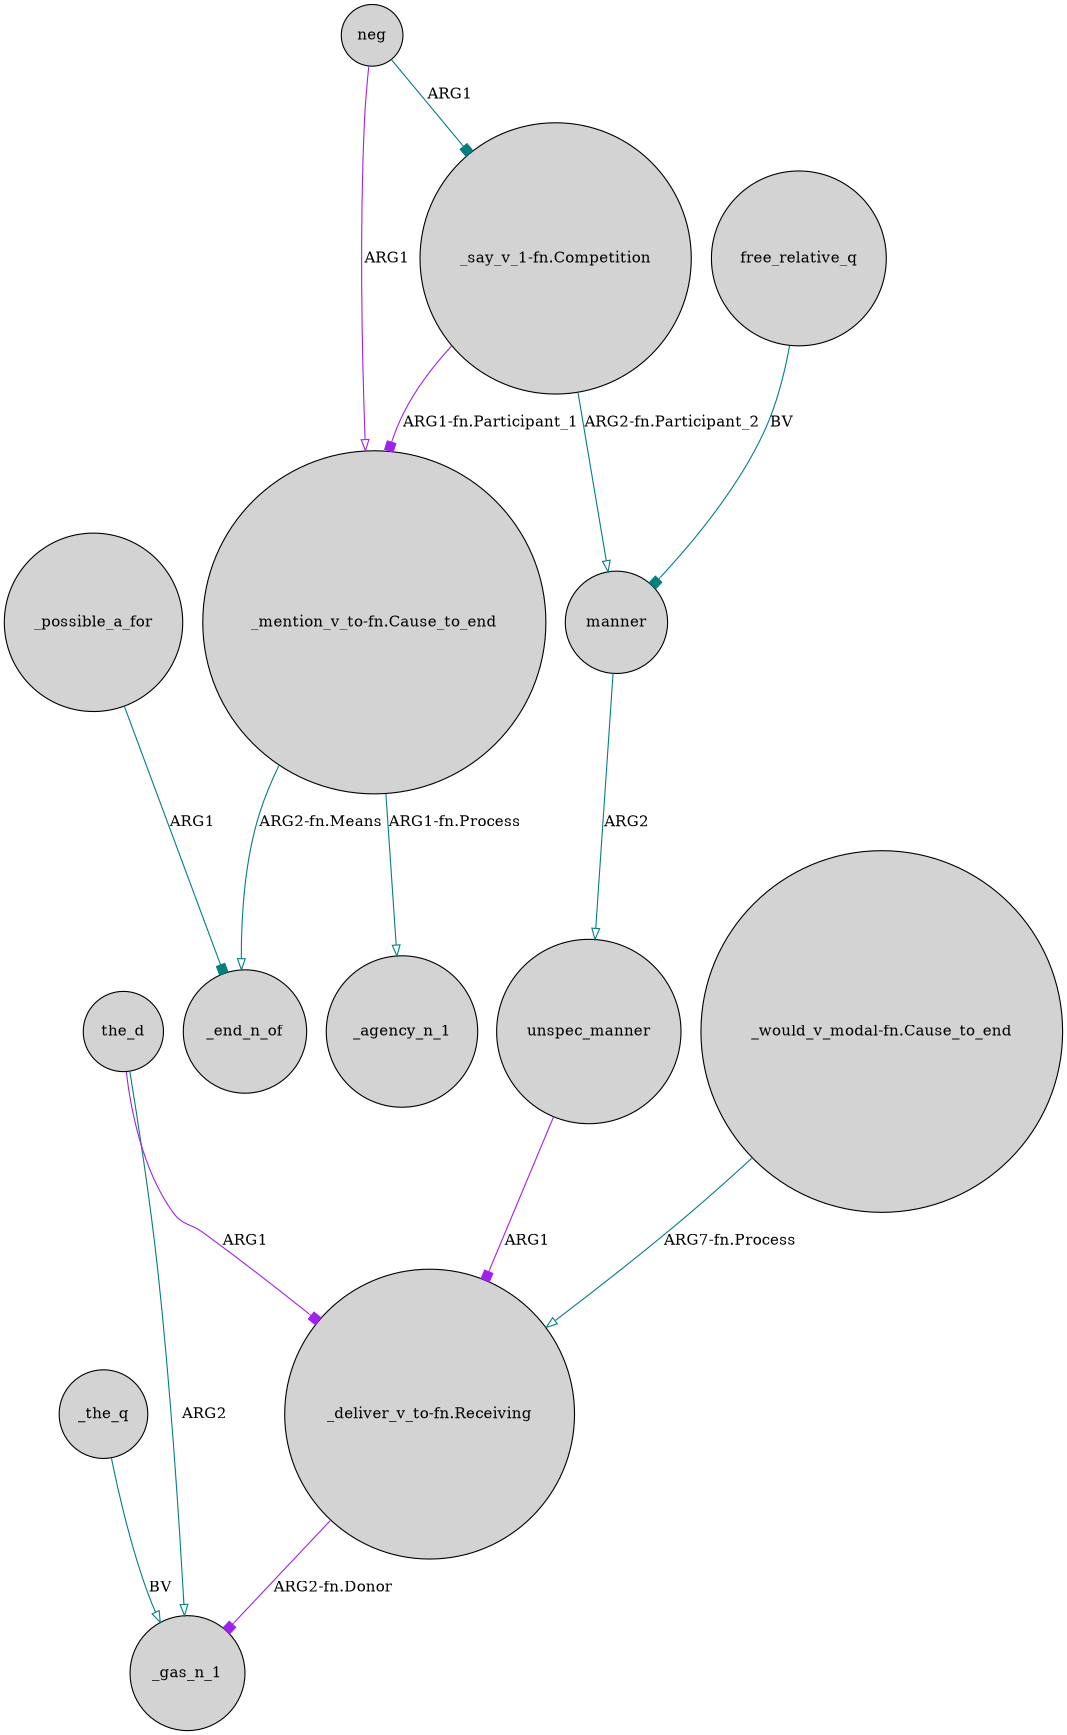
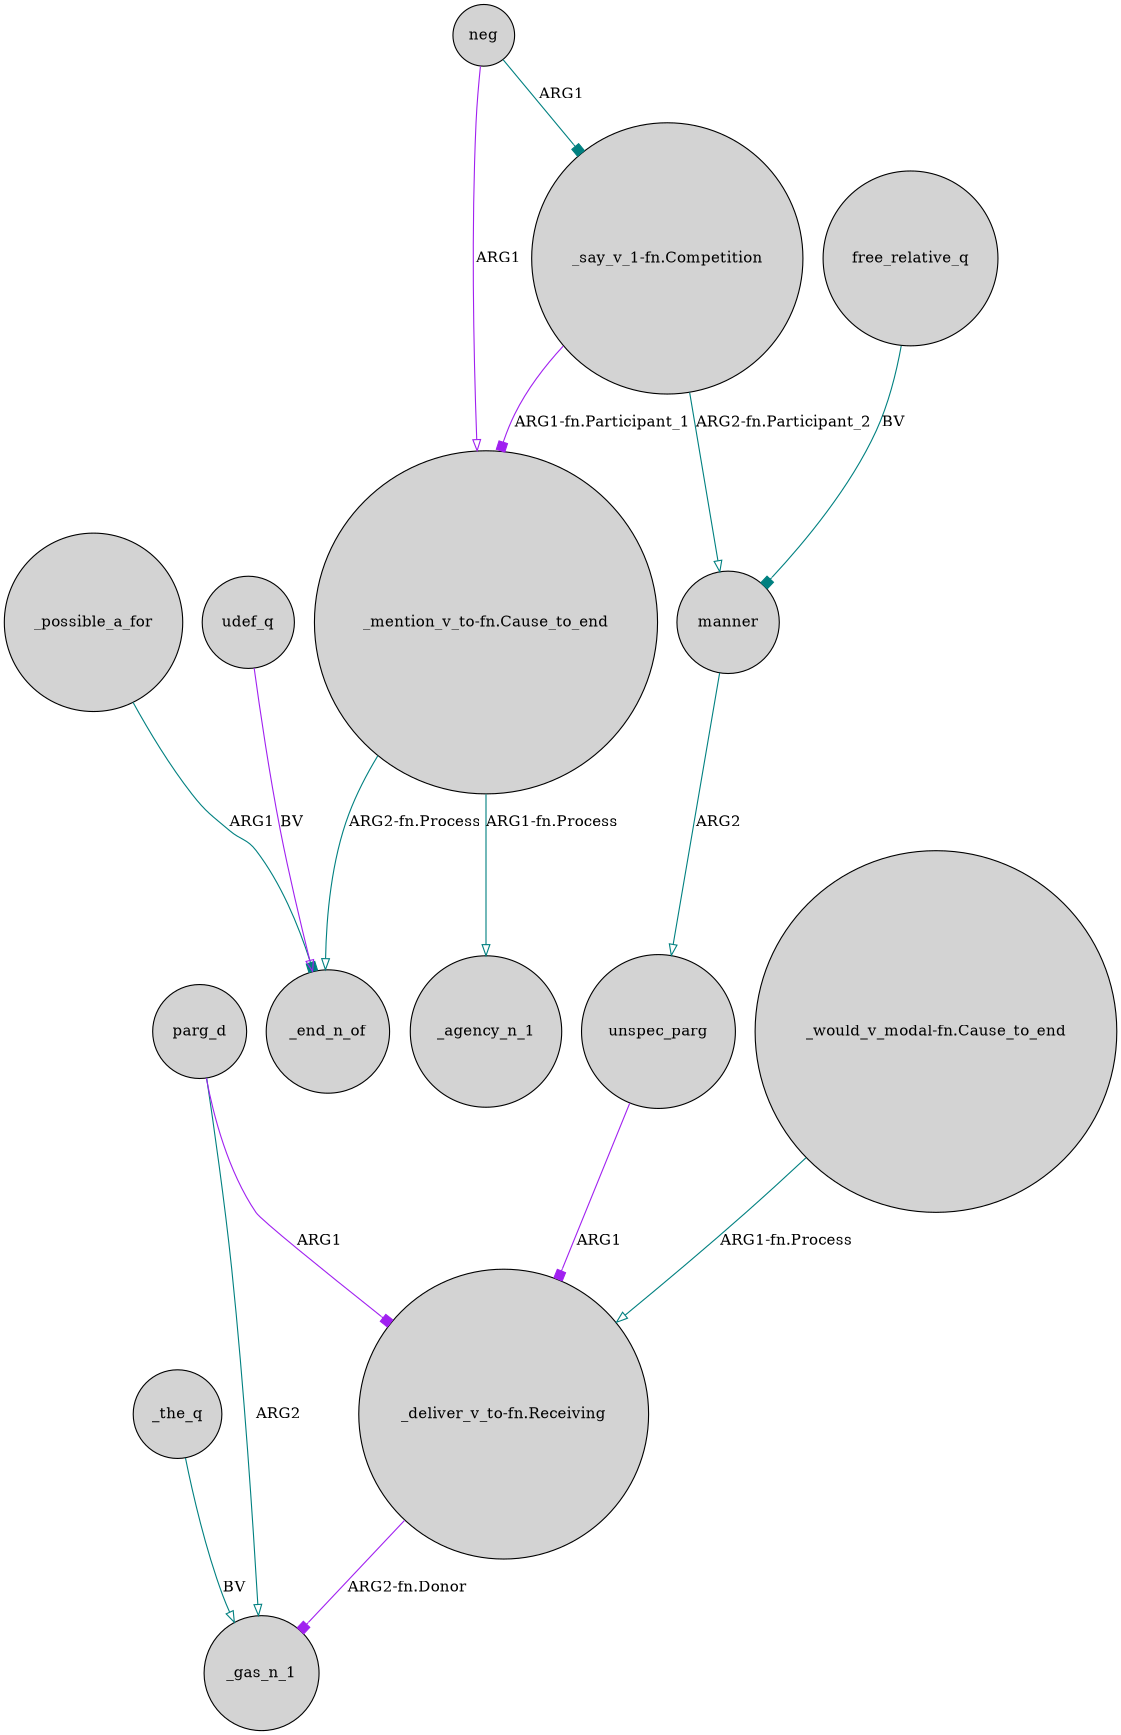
  digraph {
    node [shape=circle style=filled]
    edge [arrowhead=onormal color=teal]
    _the_q
    _gas_n_1
-   parg_d [label=the_d]
+   parg_d
    "_deliver_v_to-fn.Receiving"
    "_mention_v_to-fn.Cause_to_end"
    _agency_n_1
    n7 [label=_end_n_of]
-   unspec_manner
+   unspec_manner [label=unspec_parg]
    manner
    neg
    "_say_v_1-fn.Competition"
    free_relative_q
    "_would_v_modal-fn.Cause_to_end"
    _possible_a_for
+   udef_q
    _the_q -> _gas_n_1 [label=BV]
    parg_d -> _gas_n_1 [label=ARG2]
    parg_d -> "_deliver_v_to-fn.Receiving" [arrowhead=box color=purple label=ARG1]
    "_deliver_v_to-fn.Receiving" -> _gas_n_1 [arrowhead=box color=purple label="ARG2-fn.Donor"]
    "_mention_v_to-fn.Cause_to_end" -> _agency_n_1 [label="ARG1-fn.Process"]
-   "_mention_v_to-fn.Cause_to_end" -> n7 [label="ARG2-fn.Means"]
+   "_mention_v_to-fn.Cause_to_end" -> n7 [label="ARG2-fn.Process"]
    unspec_manner -> "_deliver_v_to-fn.Receiving" [arrowhead=box color=purple label=ARG1]
    manner -> unspec_manner [label=ARG2]
    neg -> "_mention_v_to-fn.Cause_to_end" [color=purple label=ARG1]
    neg -> "_say_v_1-fn.Competition" [arrowhead=box label=ARG1]
    "_say_v_1-fn.Competition" -> "_mention_v_to-fn.Cause_to_end" [arrowhead=box color=purple label="ARG1-fn.Participant_1"]
    "_say_v_1-fn.Competition" -> manner [label="ARG2-fn.Participant_2"]
    free_relative_q -> manner [arrowhead=box label=BV]
-   "_would_v_modal-fn.Cause_to_end" -> "_deliver_v_to-fn.Receiving" [label="ARG7-fn.Process"]
+   "_would_v_modal-fn.Cause_to_end" -> "_deliver_v_to-fn.Receiving" [label="ARG1-fn.Process"]
    _possible_a_for -> n7 [arrowhead=box label=ARG1]
+   udef_q -> n7 [color=purple label=BV]
  }
